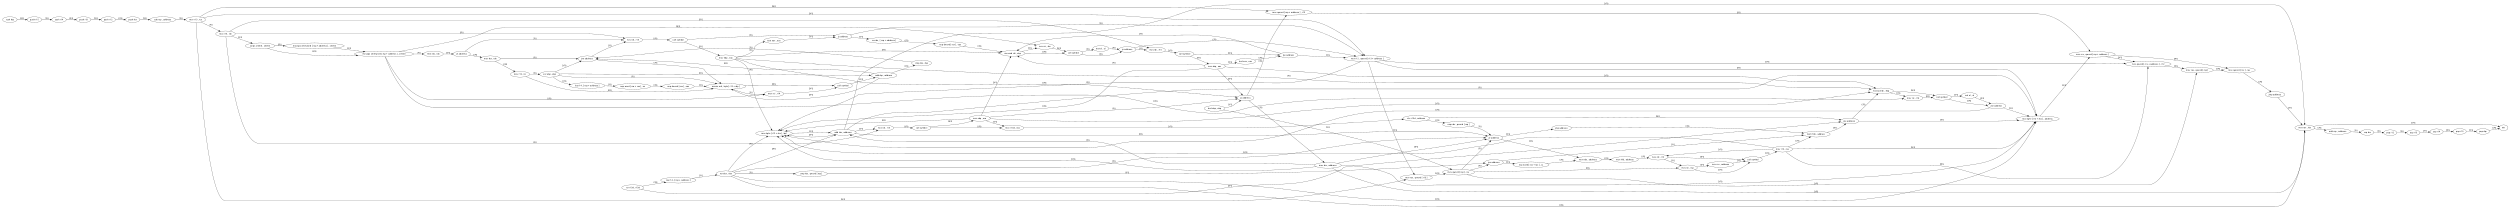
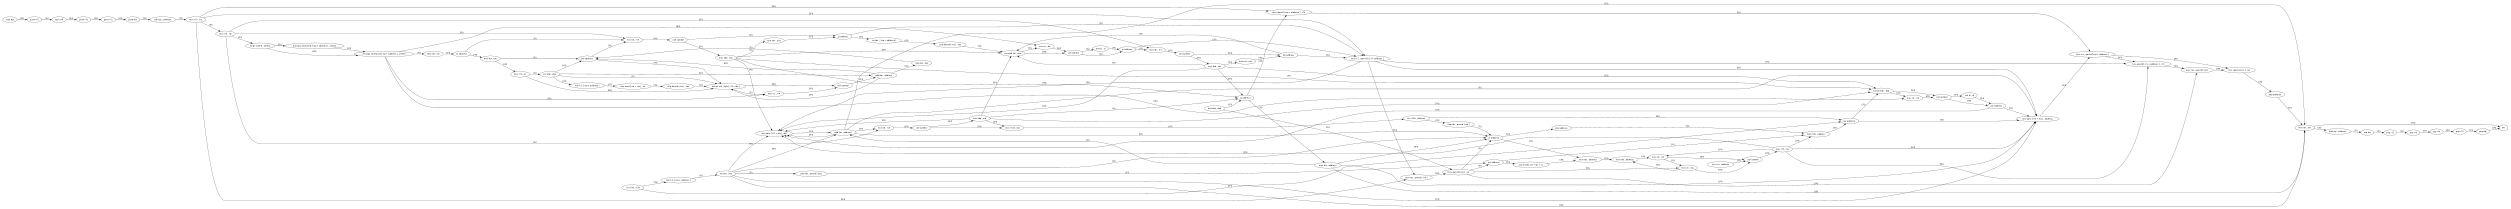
  digraph {
    fontname=Roboto
    rankdir=LR
    node [fontname=Roboto]
    edge [fontname=Roboto]
    n1 [label="push rbp"]
    n2 [label="push r15"]
    n3 [label="push r14"]
    n4 [label="push r13"]
    n5 [label="push r12"]
    n6 [label="push rbx"]
    n7 [label="sub rsp , address"]
    n8 [label="mov r13 , rcx"]
    n9 [label="mov r15 , rdi"]
    n10 [label="mov r12 , qword [ r13 + address ]"]
    n11 [label="mov rax , qword [ r13 ]"]
    n12 [label="mov qword [ rsp + address ] , r13"]
    n13 [label="xorps xmm0 , xmm0"]
    n14 [label="mov rdi , r15"]
    n15 [label="mov rdi , r15"]
    n16 [label="mov rdi , r15"]
    n17 [label="mov byte [ r12 + rbx ] , bpl"]
    n18 [label="mov byte [ r12 + rbx ] , address"]
    n19 [label="mov qword [ rcx + address ] , r12"]
    n20 [label="mov qword [ rsp ] , rax"]
    n21 [label="mov rcx , qword [ rsp + address ]"]
    n22 [label="movaps xmmword [ rsp + address ] , xmm0"]
    n23 [label="movaps xmmword [ rsp + address ] , xmm0"]
    n24 [label="call symbol"]
    n25 [label="call symbol"]
    n26 [label="call symbol"]
    n27 [label="test rdx , rdx"]
    n28 [label="mov rsi , r14"]
    n29 [label="mov rsi , rbx"]
    n30 [label="mov rsi , r14"]
    n31 [label="je address"]
    n32 [label="call symbol"]
    n33 [label="call symbol"]
    n34 [label="call symbol"]
    n35 [label="mov rbx , rdx"]
    n36 [label="mov r12 , rsi"]
    n37 [label="jne address"]
    n38 [label="mov ebp , eax"]
    n39 [label="js address"]
    n40 [label="xor ebp , ebp"]
    n41 [label="movzx edi , byte [ r12 + rbp ]"]
    n42 [label="test eax , eax"]
    n43 [label="js address"]
    n44 [label="movsxd rdi , ebp"]
    n45 [label="movsxd rdi , ebp"]
    n46 [label="lea rbx , [ rsp + address ]"]
    n47 [label="mov rbx , address"]
    n48 [label="add rbx , address"]
    n49 [label="nop dword [ rax ] , eax"]
    n50 [label="mov rax , qword [ rsp ]"]
    n51 [label="mov rdi , r12"]
    n52 [label="mov rsi , rsp"]
    n53 [label="call symbol"]
    n54 [label="lea r14 , [ rsp + address ]"]
    n55 [label="add rbp , address"]
    n56 [label="nop word [ rax + rax ] , ax"]
    n57 [label="cmp rbx , rbp"]
    n58 [label="nop dword [ rax ] , eax"]
    n59 [label="jne address"]
    n60 [label="je address"]
    n61 [label="test ebp , ebp"]
    n62 [label="test r13b , address"]
    n63 [label="nop word [ rax + rax ] , ax"]
    n64 [label="mov qword [ rcx ] , rax"]
    n65 [label="mov edx , address"]
    n66 [label="jmp address"]
    n67 [label="mov rcx , address"]
    n68 [label="mov rax , rbx"]
    n69 [label="add rsp , address"]
    n70 [label=retn]
    n71 [label="xor r13d , r13d"]
    n72 [label="lea r14 , [ rsp + address ]"]
    n73 [label="jne address"]
    n74 [label="test al , al"]
    n75 [label="je address"]
    n76 [label="pop rbx"]
    n77 [label="xor ebx , ebx"]
    n78 [label="cmp rbx , qword [ rsp ]"]
    n79 [label="mov r8d , address"]
    n80 [label="mov ebp , eax"]
    n81 [label="jns address"]
    n82 [label="test eax , eax"]
    n83 [label="test al , al"]
    n84 [label="jne address"]
    n85 [label="jmp address"]
    n86 [label="pop r12"]
    n87 [label="pop r13"]
    n88 [label="pop r14"]
    n89 [label="pop r15"]
    n90 [label="pop rbp"]
    n91 [label="mov ebp , eax"]
    n92 [label="mov r13d , eax"]
    n93 [label="shr r13d , address"]
    n94 [label="cmp rbx , qword [ rsp ]"]
    n95 [label="mov r12 , rax"]
    n1 -> n2 [label=CFG]
    n2 -> n3 [label=CFG]
    n3 -> n4 [label=CFG]
    n4 -> n5 [label=CFG]
    n5 -> n6 [label=CFG]
    n6 -> n7 [label=CFG]
    n7 -> n8 [label=CFG]
    n8 -> n9 [label=CFG]
    n8 -> n10 [label=DFG]
    n8 -> n11 [label=DFG]
    n8 -> n12 [label=DFG]
    n9 -> n13 [label=CFG]
    n9 -> n14 [label=DFG]
    n9 -> n15 [label=DFG]
    n9 -> n16 [label=DFG]
    n10 -> n11 [label=CFG]
    n10 -> n17 [label=DFG]
    n10 -> n18 [label=DFG]
    n10 -> n19 [label=DFG]
    n11 -> n20 [label=DFG]
    n12 -> n21 [label=DFG]
    n13 -> n22 [label=DFG]
    n13 -> n23 [label=DFG]
    n14 -> n24 [label=DFG]
    n15 -> n25 [label=DFG]
    n16 -> n26 [label=DFG]
    n17 -> n48 [label=CFG]
    n18 -> n21 [label=CFG]
    n19 -> n50 [label=CFG]
    n20 -> n50 [label=DFG]
    n20 -> n52 [label=DFG]
    n20 -> n59 [label=DFG]
    n20 -> n60 [label=DFG]
    n21 -> n19 [label=DFG]
    n21 -> n64 [label=DFG]
    n22 -> n23 [label=CFG]
    n23 -> n27 [label=CFG]
    n23 -> n28 [label=DFG]
    n23 -> n29 [label=DFG]
    n23 -> n30 [label=DFG]
    n24 -> n38 [label=DFG]
    n24 -> n39 [label=DFG]
    n25 -> n80 [label=DFG]
    n25 -> n81 [label=DFG]
    n26 -> n91 [label=DFG]
    n26 -> n92 [label=DFG]
    n27 -> n31 [label=CFG]
    n28 -> n32 [label=DFG]
    n29 -> n33 [label=DFG]
    n30 -> n34 [label=DFG]
    n31 -> n14 [label=CFG]
    n31 -> n35 [label=CFG]
    n32 -> n55 [label=CFG]
    n33 -> n74 [label=CFG]
    n33 -> n75 [label=DFG]
    n34 -> n83 [label=CFG]
    n34 -> n84 [label=DFG]
    n35 -> n36 [label=CFG]
    n35 -> n37 [label=DFG]
    n36 -> n40 [label=CFG]
    n36 -> n41 [label=DFG]
    n37 -> n14 [label=CFG]
    n37 -> n41 [label=CFG]
    n38 -> n17 [label=DFG]
    n38 -> n42 [label=CFG]
    n38 -> n43 [label=DFG]
    n38 -> n44 [label=DFG]
    n38 -> n45 [label=DFG]
    n39 -> n10 [label=CFG]
    n39 -> n46 [label=CFG]
    n40 -> n37 [label=DFG]
    n40 -> n41 [label=DFG]
    n40 -> n54 [label=CFG]
    n40 -> n55 [label=DFG]
    n41 -> n28 [label=CFG]
    n41 -> n32 [label=DFG]
    n42 -> n39 [label=CFG]
    n43 -> n12 [label=CFG]
    n43 -> n47 [label=CFG]
    n44 -> n29 [label=CFG]
    n44 -> n33 [label=DFG]
    n45 -> n30 [label=CFG]
    n45 -> n34 [label=DFG]
    n46 -> n49 [label=CFG]
-   n47 -> n17 [label=DFG]
    n47 -> n18 [label=DFG]
    n47 -> n48 [label=DFG]
    n47 -> n60 [label=DFG]
    n47 -> n68 [label=DFG]
    n48 -> n16 [label=CFG]
    n48 -> n17 [label=DFG]
    n48 -> n18 [label=DFG]
    n48 -> n60 [label=DFG]
    n48 -> n68 [label=DFG]
    n49 -> n44 [label=CFG]
    n50 -> n64 [label=DFG]
    n51 -> n52 [label=CFG]
    n51 -> n53 [label=DFG]
    n52 -> n53 [label=DFG]
-   n52 -> n67 [label=CFG]
+   n52 -> n79 [label=CFG]
    n53 -> n95 [label=DFG]
    n54 -> n56 [label=CFG]
    n55 -> n37 [label=DFG]
    n55 -> n41 [label=DFG]
    n55 -> n57 [label=CFG]
    n56 -> n58 [label=CFG]
    n57 -> n37 [label=CFG]
    n58 -> n41 [label=CFG]
    n59 -> n62 [label=CFG]
    n59 -> n63 [label=CFG]
    n60 -> n65 [label=CFG]
    n60 -> n66 [label=CFG]
    n61 -> n20 [label=CFG]
    n61 -> n43 [label=CFG]
    n62 -> n73 [label=CFG]
    n63 -> n65 [label=CFG]
    n64 -> n85 [label=CFG]
    n65 -> n79 [label=CFG]
    n66 -> n62 [label=CFG]
    n67 -> n53 [label=CFG]
    n68 -> n69 [label=CFG]
    n68 -> n70 [label=DFG]
    n69 -> n76 [label=CFG]
    n71 -> n72 [label=CFG]
    n71 -> n73 [label=DFG]
    n72 -> n77 [label=CFG]
    n73 -> n18 [label=CFG]
    n73 -> n45 [label=CFG]
    n74 -> n75 [label=CFG]
    n75 -> n10 [label=CFG]
    n75 -> n15 [label=CFG]
    n76 -> n86 [label=CFG]
    n77 -> n17 [label=DFG]
    n77 -> n18 [label=DFG]
    n77 -> n48 [label=DFG]
    n77 -> n60 [label=DFG]
    n77 -> n68 [label=DFG]
    n77 -> n78 [label=CFG]
    n78 -> n59 [label=CFG]
    n79 -> n51 [label=CFG]
    n80 -> n17 [label=DFG]
    n80 -> n43 [label=DFG]
    n80 -> n44 [label=DFG]
    n80 -> n45 [label=DFG]
    n80 -> n82 [label=CFG]
    n81 -> n10 [label=CFG]
    n81 -> n44 [label=CFG]
    n82 -> n81 [label=CFG]
    n83 -> n84 [label=CFG]
    n84 -> n17 [label=CFG]
    n84 -> n18 [label=CFG]
    n85 -> n68 [label=CFG]
    n86 -> n87 [label=CFG]
    n87 -> n88 [label=CFG]
    n88 -> n89 [label=CFG]
    n89 -> n90 [label=CFG]
    n90 -> n70 [label=CFG]
    n91 -> n17 [label=DFG]
    n91 -> n43 [label=DFG]
    n91 -> n44 [label=DFG]
    n91 -> n45 [label=DFG]
    n91 -> n92 [label=CFG]
    n92 -> n93 [label=DFG]
    n93 -> n73 [label=DFG]
    n93 -> n94 [label=CFG]
    n94 -> n60 [label=CFG]
    n95 -> n17 [label=DFG]
    n95 -> n18 [label=DFG]
    n95 -> n19 [label=DFG]
    n95 -> n51 [label=DFG]
    n95 -> n62 [label=CFG]
  }
